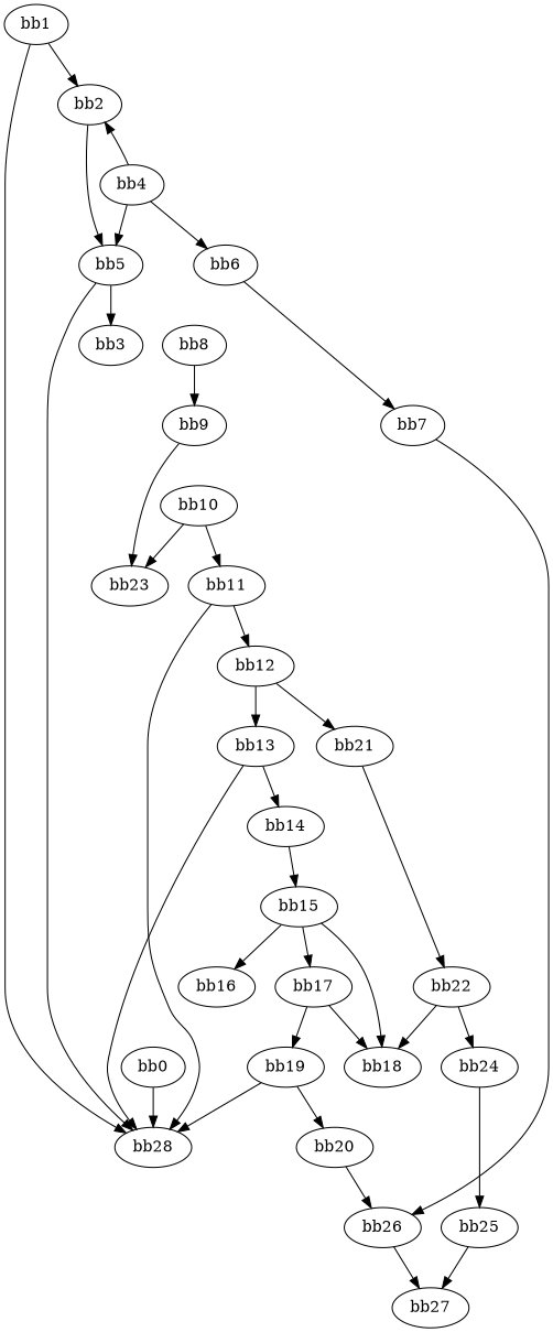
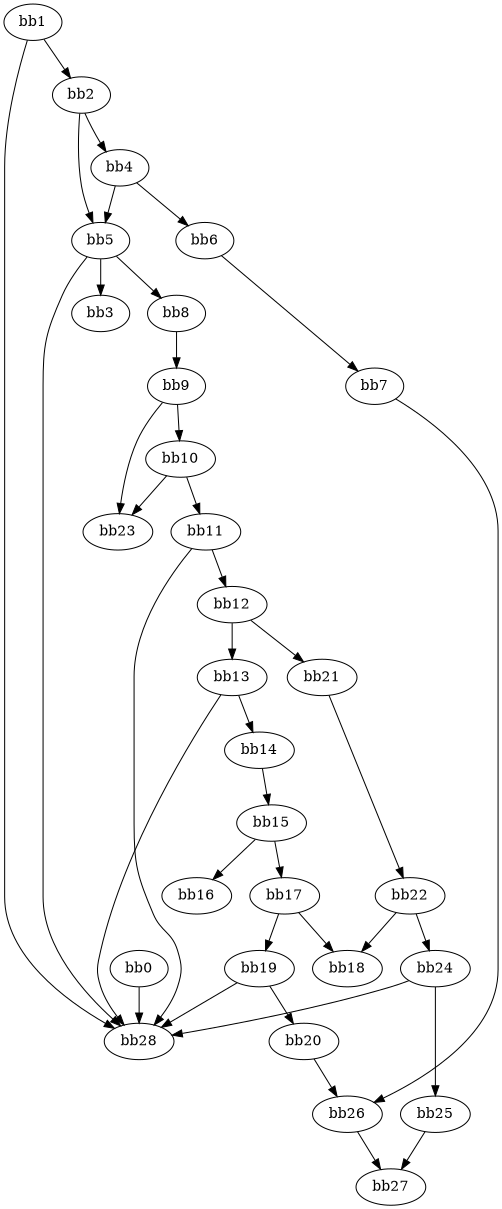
  digraph {
    fontname="DejaVu Serif"
    node [fontname="DejaVu Serif"]
    edge [fontname="DejaVu Serif"]
    n1 [label="bb0\l"]
    n2 [label="bb28\l"]
    n3 [label="bb1\l"]
    n4 [label="bb2\l"]
    n5 [label="bb4\l"]
    n6 [label="bb5\l"]
    n7 [label="bb3\l"]
    n8 [label="bb6\l"]
    n9 [label="bb8\l"]
    n10 [label="bb7\l"]
    n11 [label="bb9\l"]
    n12 [label="bb26\l"]
    n13 [label="bb27\l"]
    n14 [label="bb10\l"]
    n15 [label="bb23\l"]
    n16 [label="bb11\l"]
    n17 [label="bb12\l"]
    n18 [label="bb13\l"]
    n19 [label="bb21\l"]
    n20 [label="bb14\l"]
    n21 [label="bb22\l"]
    n22 [label="bb15\l"]
    n23 [label="bb16\l"]
    n24 [label="bb17\l"]
    n25 [label="bb18\l"]
    n26 [label="bb19\l"]
    n27 [label="bb20\l"]
    n28 [label="bb24\l"]
    n29 [label="bb25\l"]
    n1 -> n2
    n3 -> n2
    n3 -> n4
-   n5 -> n4
+   n4 -> n5
    n4 -> n6
    n5 -> n6
    n5 -> n8
    n6 -> n2
    n6 -> n7
+   n6 -> n9
    n8 -> n10
    n9 -> n11
    n10 -> n12
+   n11 -> n14
    n11 -> n15
    n12 -> n13
    n14 -> n15
    n14 -> n16
    n16 -> n2
    n16 -> n17
    n17 -> n18
    n17 -> n19
    n18 -> n2
    n18 -> n20
    n19 -> n21
    n20 -> n22
    n21 -> n25
    n21 -> n28
    n22 -> n23
    n22 -> n24
-   n22 -> n25
    n24 -> n25
    n24 -> n26
    n26 -> n2
    n26 -> n27
    n27 -> n12
+   n28 -> n2
    n28 -> n29
    n29 -> n13
  }
